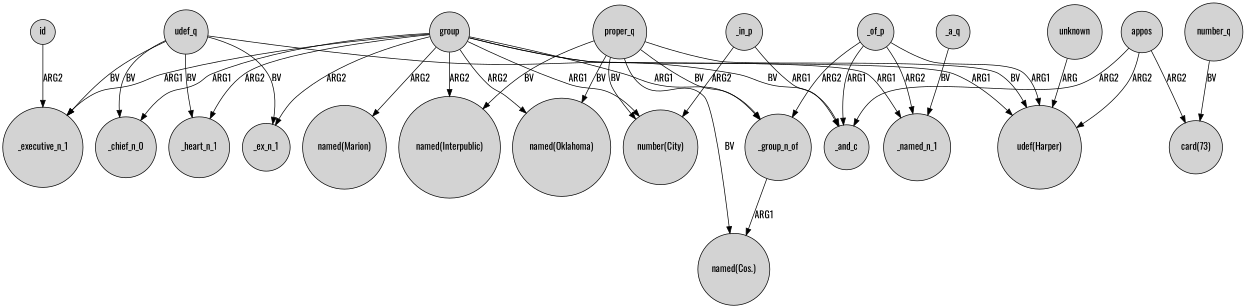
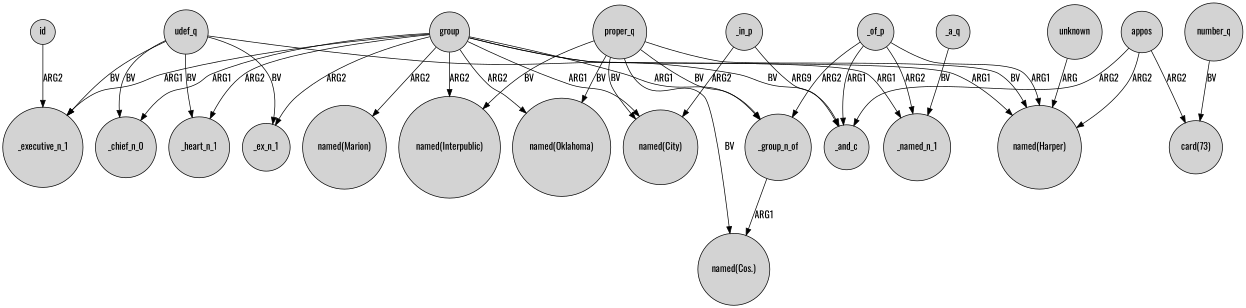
  digraph {
    fontname=Oswald
    node [fontname=Oswald shape=circle style=filled]
    edge [fontname=Oswald]
    proper_q
    "named(Interpublic)"
-   "named(City)" [label="number(City)"]
-   "named(Harper)" [label="udef(Harper)"]
+   "named(City)"
+   "named(Harper)"
    _group_n_of
    "named(Cos.)"
    "named(Oklahoma)"
    _in_p
    _and_c
    unknown
    udef_q
    _executive_n_1
    n13 [label=_chief_n_0]
    _ex_n_1
    _heart_n_1
    n16 [label=group]
    "named(Marion)"
    n18 [label=_named_n_1]
    appos
    "card(73)"
    _a_q
    id
    _of_p
    number_q
    proper_q -> "named(Interpublic)" [label=BV]
    proper_q -> "named(City)" [label=BV]
    proper_q -> "named(Harper)" [label=BV]
    proper_q -> _group_n_of [label=BV]
    proper_q -> "named(Cos.)" [label=BV]
    proper_q -> "named(Oklahoma)" [label=BV]
    _group_n_of -> "named(Cos.)" [label=ARG1]
    _in_p -> "named(City)" [label=ARG2]
-   _in_p -> _and_c [label=ARG1]
+   _in_p -> _and_c [label=ARG9]
    unknown -> "named(Harper)" [label=ARG]
    udef_q -> _and_c [label=BV]
    udef_q -> _executive_n_1 [label=BV]
    udef_q -> n13 [label=BV]
    udef_q -> _ex_n_1 [label=BV]
    udef_q -> _heart_n_1 [label=BV]
    n16 -> "named(Interpublic)" [label=ARG2]
    n16 -> "named(City)" [label=ARG1]
    n16 -> "named(Harper)" [label=ARG1]
    n16 -> _group_n_of [label=ARG1]
    n16 -> "named(Oklahoma)" [label=ARG2]
    n16 -> _executive_n_1 [label=ARG1]
    n16 -> n13 [label=ARG1]
    n16 -> _ex_n_1 [label=ARG2]
    n16 -> _heart_n_1 [label=ARG2]
    n16 -> "named(Marion)" [label=ARG2]
    n16 -> n18 [label=ARG1]
    appos -> "named(Harper)" [label=ARG2]
    appos -> _and_c [label=ARG2]
    appos -> "card(73)" [label=ARG2]
    _a_q -> n18 [label=BV]
    id -> _executive_n_1 [label=ARG2]
    _of_p -> "named(Harper)" [label=ARG1]
    _of_p -> _group_n_of [label=ARG2]
    _of_p -> _and_c [label=ARG1]
    _of_p -> n18 [label=ARG2]
    number_q -> "card(73)" [label=BV]
  }
